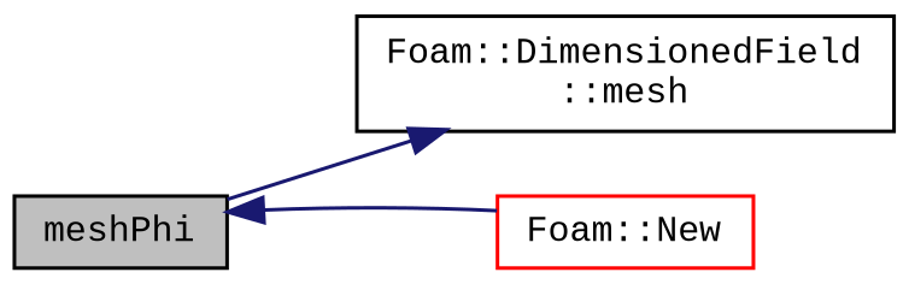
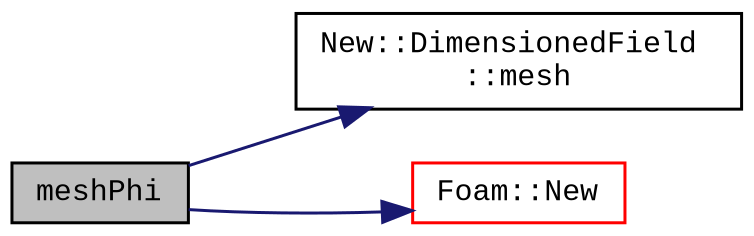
  digraph {
    fontname="Liberation Mono"
    rankdir=LR
    node [color=black fontname="Liberation Mono" fontsize=10 shape=record]
    edge [color=midnightblue fontname="Liberation Mono" fontsize=10 labelfontname=Helvetica labelfontsize=10 style=solid]
    n1 [fillcolor=grey75 fontcolor=black height=0.2 label=meshPhi style=filled width=0.4]
-   n2 [height=0.2 label="Foam::DimensionedField\l::mesh" width=0.4]
+   n2 [height=0.2 label="New::DimensionedField\l::mesh" width=0.4]
    n3 [color=red height=0.2 label="Foam::New" width=0.4]
    n1 -> n2
-   n3 -> n1
+   n1 -> n3
  }
